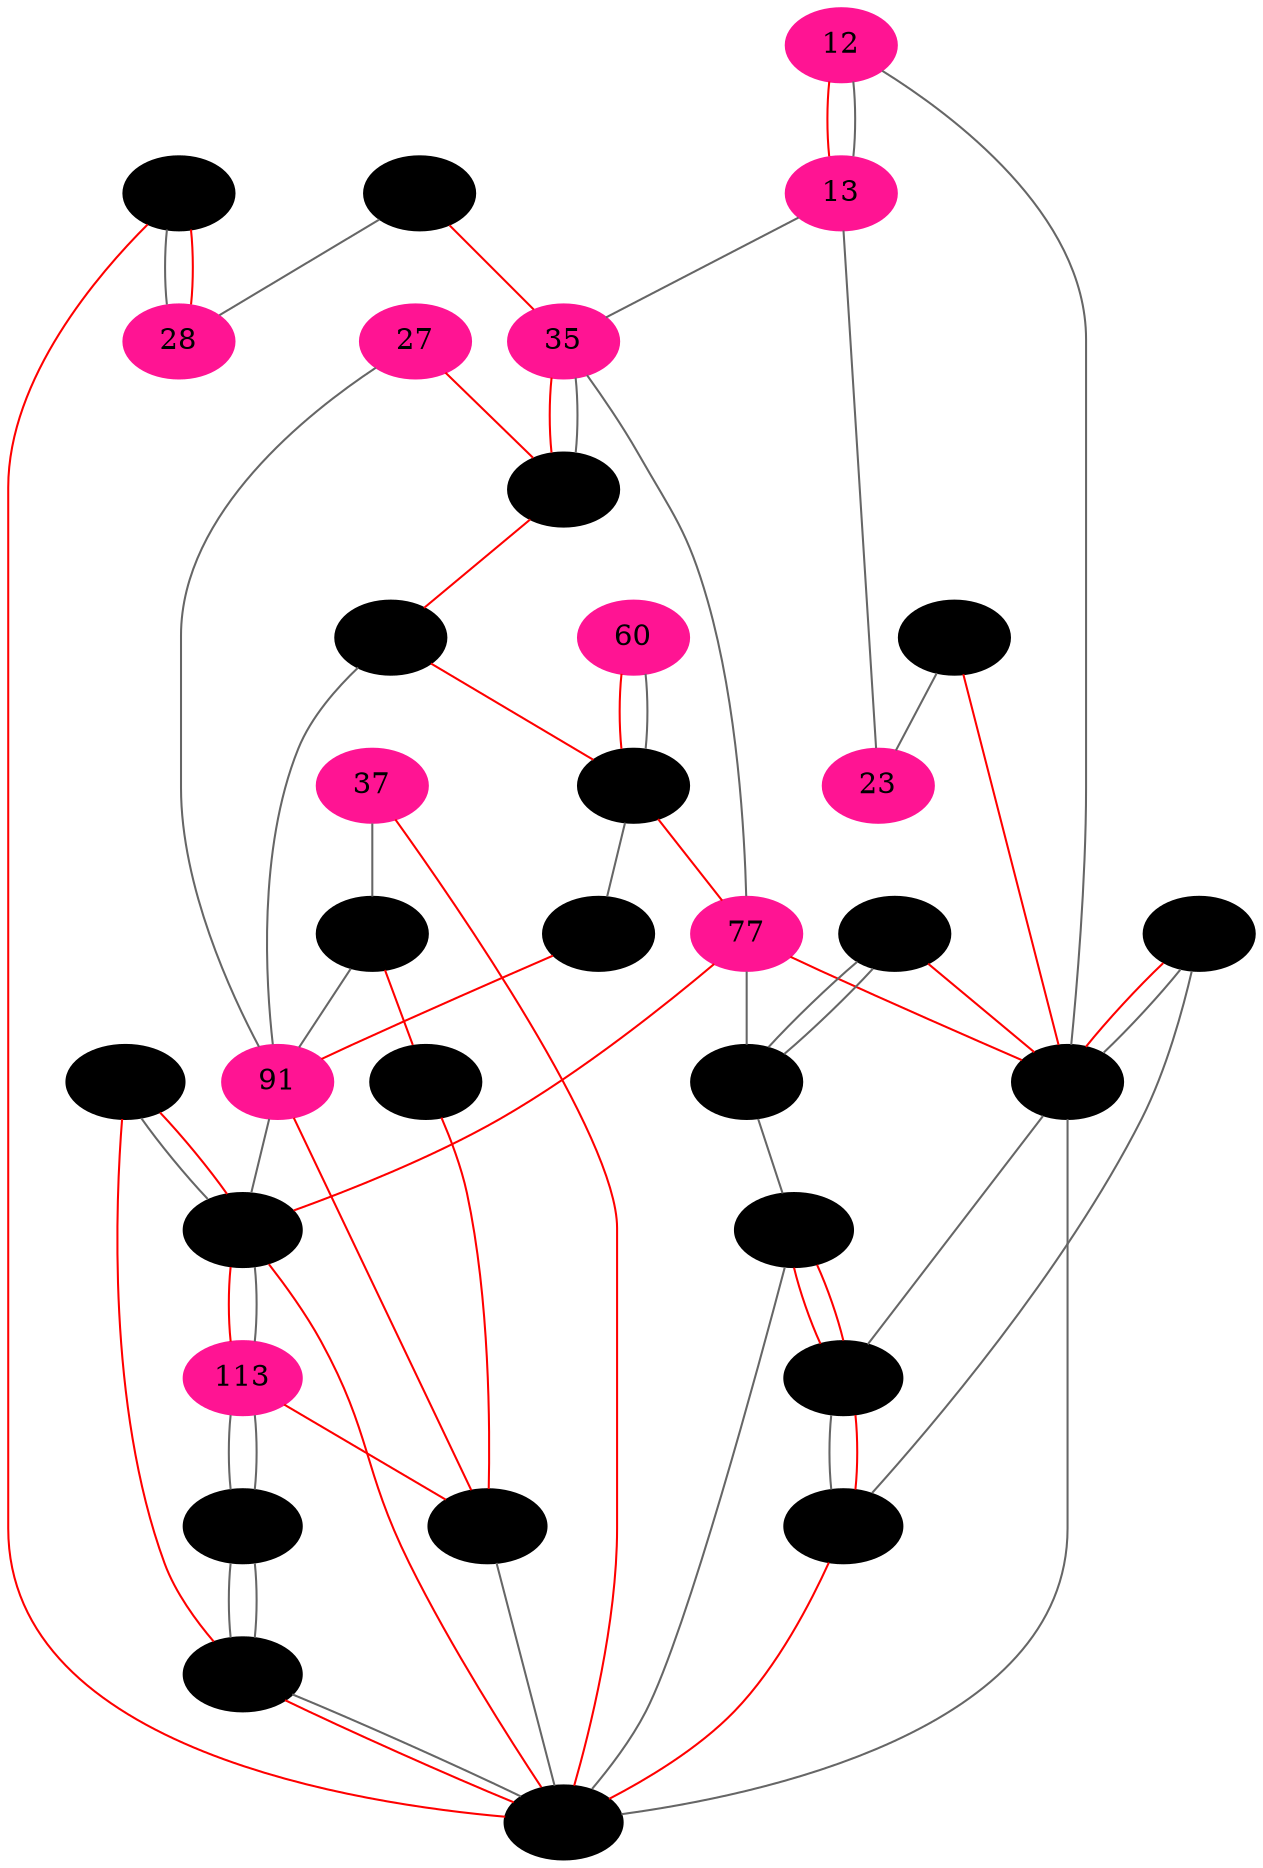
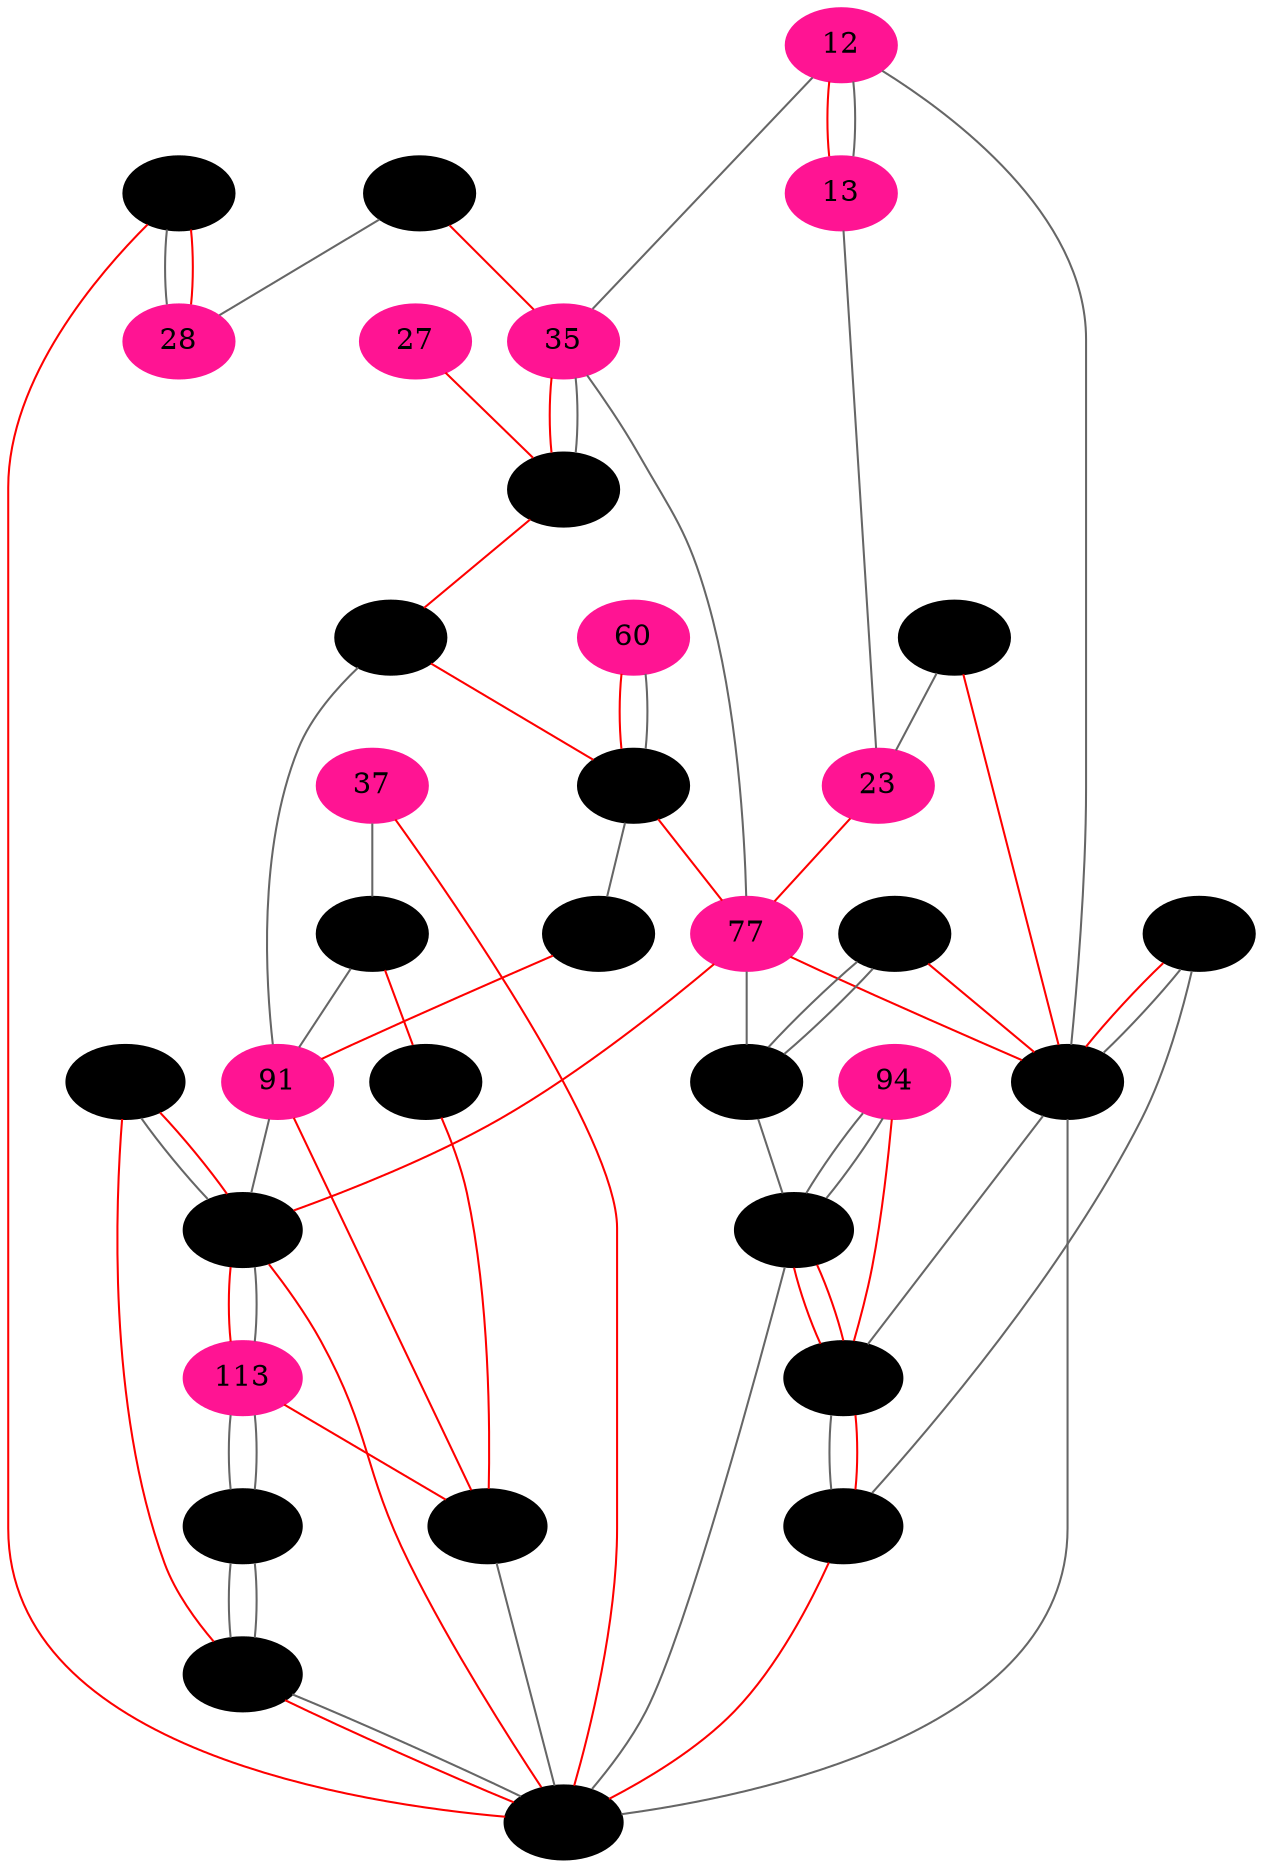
  graph {
    node [color=black style=filled]
    edge [color=gray40]
    28 [color=deeppink super="+16+6"]
    5
    118 [super="+117+73+111"]
    7
    35 [color=deeppink super="+9+11"]
    77 [color=deeppink super="+64+63+52+49"]
    41 [super="+26+17+14"]
    12 [color=deeppink super="+2+1+8"]
    13 [color=deeppink]
    92 [super="+83+70"]
    23 [color=deeppink]
    108 [super="+107+93"]
    85 [super="+76+66+65"]
    112 [super="+106+103+98"]
    19 [super="+18"]
    27 [color=deeppink super="+15"]
    91 [color=deeppink super="+87+57+55"]
    45 [super="+44"]
    114 [super="+72+104"]
    37 [color=deeppink super="+36+33"]
    58 [super="+46+31+40"]
    71 [super="+59+42"]
    62 [super="+53+61"]
    86 [super="+75+74"]
    60 [color=deeppink]
    69 [super="+68"]
    110 [super="+109"]
    105 [super="+96+95"]
    113 [color=deeppink]
    84
+   94 [color=deeppink]
    102
    116 [super="+100+101"]
    115
    5 -- 28 [weight=2]
    5 -- 28 [color=red]
    5 -- 118 [color=red]
    7 -- 28
    7 -- 35 [color=red]
    35 -- 77
    35 -- 41 [color=red weight=3]
    35 -- 41
    77 -- 92 [color=red]
    77 -- 85 [weight=3]
    77 -- 112 [color=red]
    41 -- 45 [color=red]
-   13 -- 35
+   12 -- 35
    12 -- 13 [color=red weight=2]
    12 -- 13
    12 -- 92 [weight=2]
    13 -- 23
    92 -- 118 [weight=3]
    92 -- 108
+   23 -- 77 [color=red]
    108 -- 110 [weight=2]
    108 -- 110 [color=red]
    85 -- 105
    112 -- 118 [color=red]
    112 -- 113 [color=red]
    112 -- 113
    19 -- 92 [color=red]
    19 -- 23 [weight=2]
    27 -- 41 [color=red weight=2]
-   27 -- 91
    91 -- 112
    91 -- 114 [color=red weight=2]
    45 -- 91 [weight=2]
    45 -- 62 [color=red]
    114 -- 118
    37 -- 118 [color=red]
    37 -- 58 [weight=2]
    58 -- 91 [weight=2]
    58 -- 71 [color=red weight=4]
    71 -- 114 [color=red weight=2]
    62 -- 77 [color=red weight=3]
    62 -- 86
    86 -- 91 [color=red weight=2]
    60 -- 62 [color=red weight=3]
    60 -- 62
    69 -- 92 [color=red weight=3]
    69 -- 92
    69 -- 110
    110 -- 118 [color=red]
    105 -- 118
    105 -- 108 [color=red]
    105 -- 108 [color=red]
    113 -- 114 [color=red]
    113 -- 115
    113 -- 115
    84 -- 92 [color=red]
    84 -- 85 [weight=2]
    84 -- 85
+   94 -- 108 [color=red]
+   94 -- 105 [weight=2]
+   94 -- 105
    102 -- 112 [weight=2]
    102 -- 112 [color=red]
    102 -- 116 [color=red]
    116 -- 118 [color=red weight=2]
    116 -- 118
    115 -- 116 [weight=2]
    115 -- 116
  }
